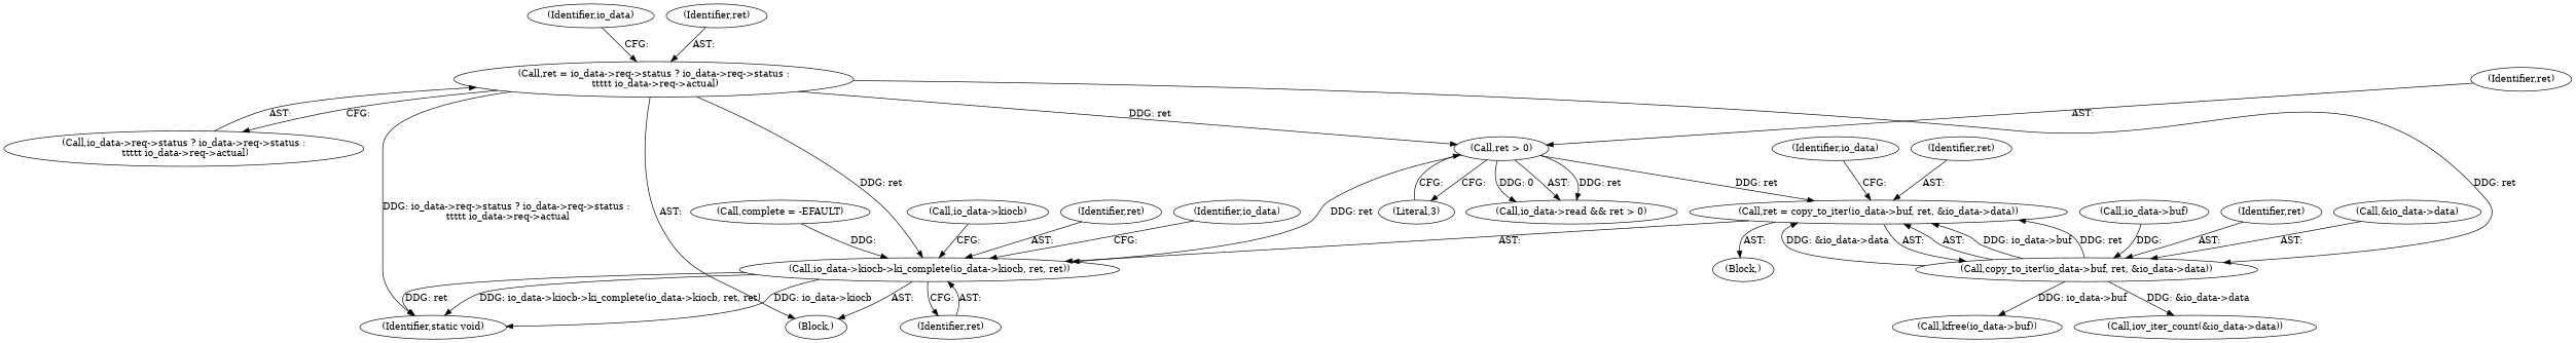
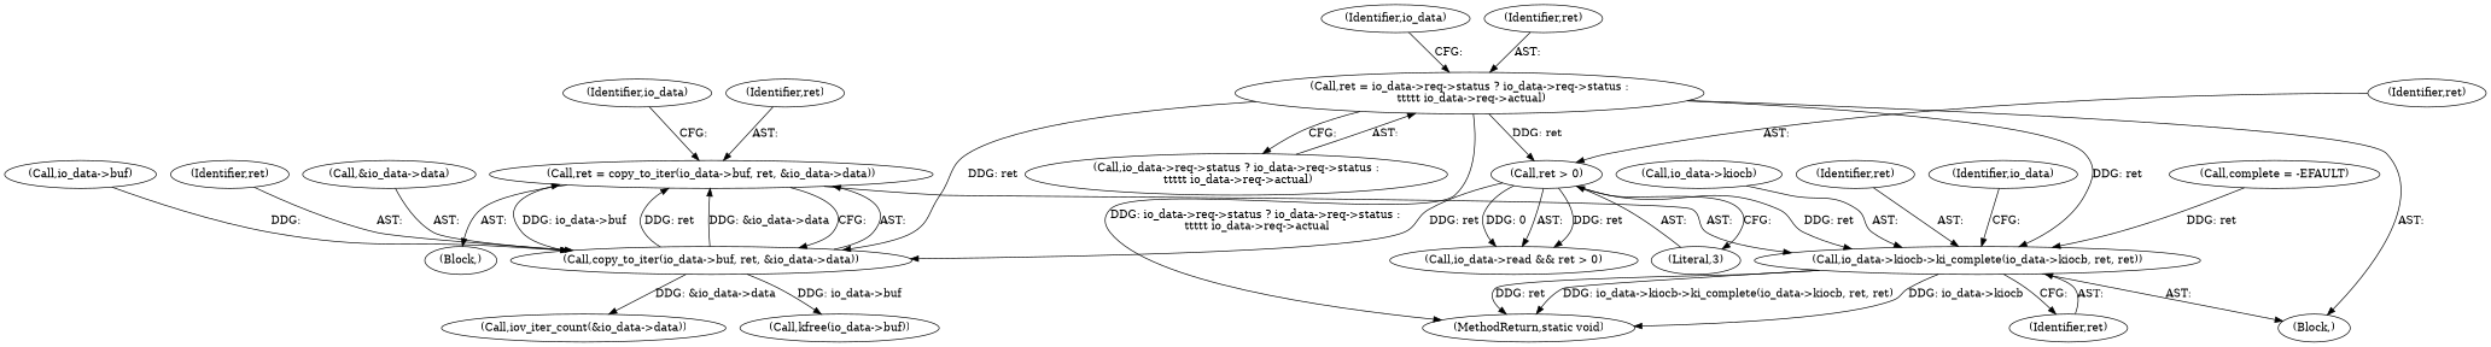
  digraph {
    n1 [label="(Call,ret = copy_to_iter(io_data->buf, ret, &io_data->data))"]
    n2 [label="(Call,copy_to_iter(io_data->buf, ret, &io_data->data))"]
    n3 [label="(Call,io_data->kiocb->ki_complete(io_data->kiocb, ret, ret))"]
    n4 [label="(Block,)"]
    n5 [label="(Call,iov_iter_count(&io_data->data))"]
    n6 [label="(Call,kfree(io_data->buf))"]
-   n7 [label="(Identifier,static void)"]
+   n7 [label="(MethodReturn,static void)"]
    n8 [label="(Block,)"]
    n9 [label="(Identifier,ret)"]
    n10 [label="(Call,&io_data->data)"]
    n11 [label="(Call,ret = io_data->req->status ? io_data->req->status :\n \t\t\t\t\t io_data->req->actual)"]
    n12 [label="(Call,ret > 0)"]
    n13 [label="(Call,io_data->req->status ? io_data->req->status :\n \t\t\t\t\t io_data->req->actual)"]
    n14 [label="(Literal,3)"]
    n15 [label="(Call,io_data->read && ret > 0)"]
    n16 [label="(Identifier,ret)"]
    n17 [label="(Identifier,io_data)"]
    n18 [label="(Call,complete = -EFAULT)"]
    n19 [label="(Identifier,io_data)"]
    n20 [label="(Identifier,ret)"]
    n21 [label="(Identifier,io_data)"]
    n22 [label="(Identifier,ret)"]
    n23 [label="(Call,io_data->buf)"]
    n24 [label="(Identifier,ret)"]
    n25 [label="(Call,io_data->kiocb)"]
    n26 [label="(Identifier,ret)"]
-   n1 -> n2 [label="AST: "]
+   n1 -> n2 [label="CFG: "]
    n1 -> n3 [label="AST: "]
    n1 -> n4 [label="AST: "]
    n2 -> n1 [label="AST: "]
    n2 -> n1 [label="DDG: io_data->buf"]
    n2 -> n1 [label="DDG: ret"]
    n2 -> n1 [label="DDG: &io_data->data"]
    n2 -> n5 [label="DDG: &io_data->data"]
    n2 -> n6 [label="DDG: io_data->buf"]
    n3 -> n7 [label="DDG: ret"]
    n3 -> n7 [label="DDG: io_data->kiocb->ki_complete(io_data->kiocb, ret, ret)"]
    n3 -> n7 [label="DDG: io_data->kiocb"]
    n3 -> n8 [label="AST: "]
    n3 -> n9 [label="CFG: "]
    n9 -> n3 [label="AST: "]
    n10 -> n2 [label="AST: "]
    n11 -> n2 [label="DDG: ret"]
    n11 -> n3 [label="DDG: ret"]
    n11 -> n7 [label="DDG: io_data->req->status ? io_data->req->status :\n \t\t\t\t\t io_data->req->actual"]
    n11 -> n8 [label="AST: "]
    n11 -> n12 [label="DDG: ret"]
    n11 -> n13 [label="CFG: "]
-   n12 -> n1 [label="DDG: ret"]
+   n12 -> n2 [label="DDG: ret"]
    n12 -> n3 [label="DDG: ret"]
    n12 -> n14 [label="CFG: "]
    n12 -> n15 [label="AST: "]
    n12 -> n15 [label="DDG: ret"]
    n12 -> n15 [label="DDG: 0"]
    n13 -> n11 [label="AST: "]
-   n14 -> n12 [label="CFG: "]
+   n14 -> n12 [label="AST: "]
    n16 -> n3 [label="AST: "]
    n17 -> n3 [label="CFG: "]
-   n18 -> n3 [label="DDG: "]
+   n18 -> n3 [label="DDG: ret"]
    n19 -> n11 [label="CFG: "]
    n20 -> n12 [label="AST: "]
    n21 -> n1 [label="CFG: "]
    n22 -> n1 [label="AST: "]
    n23 -> n2 [label="DDG: "]
    n24 -> n11 [label="AST: "]
-   n25 -> n3 [label="CFG: "]
+   n25 -> n3 [label="AST: "]
    n26 -> n2 [label="AST: "]
  }
